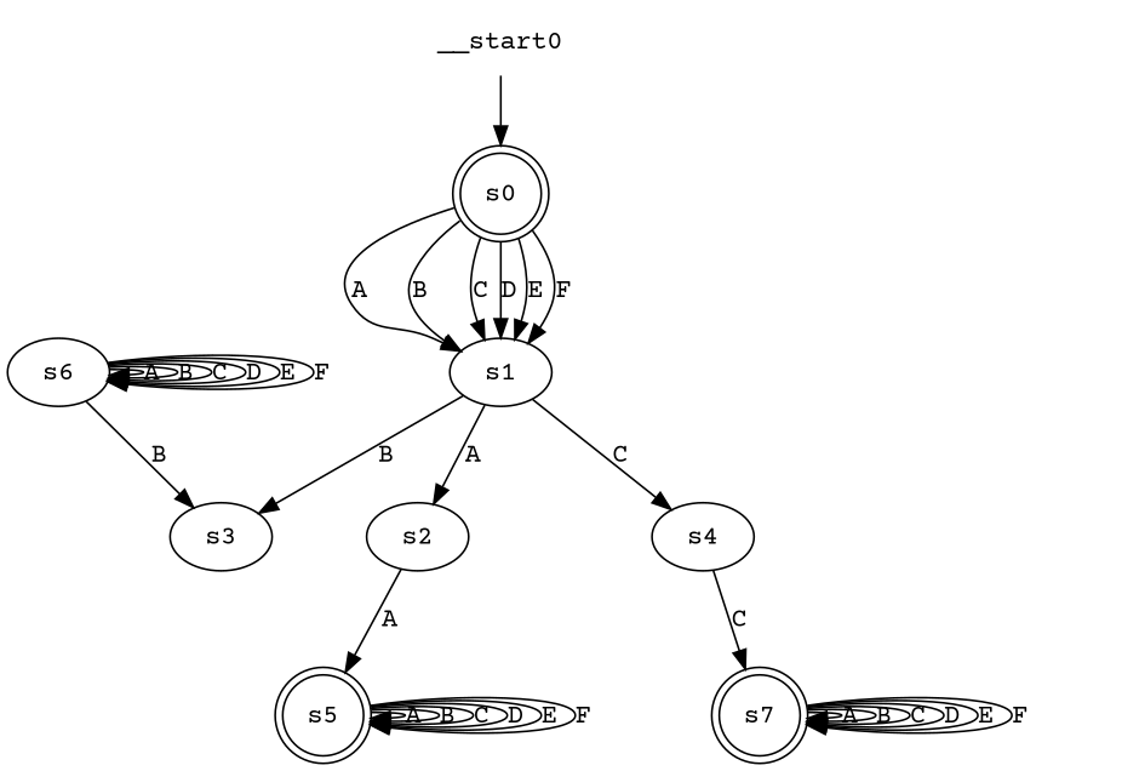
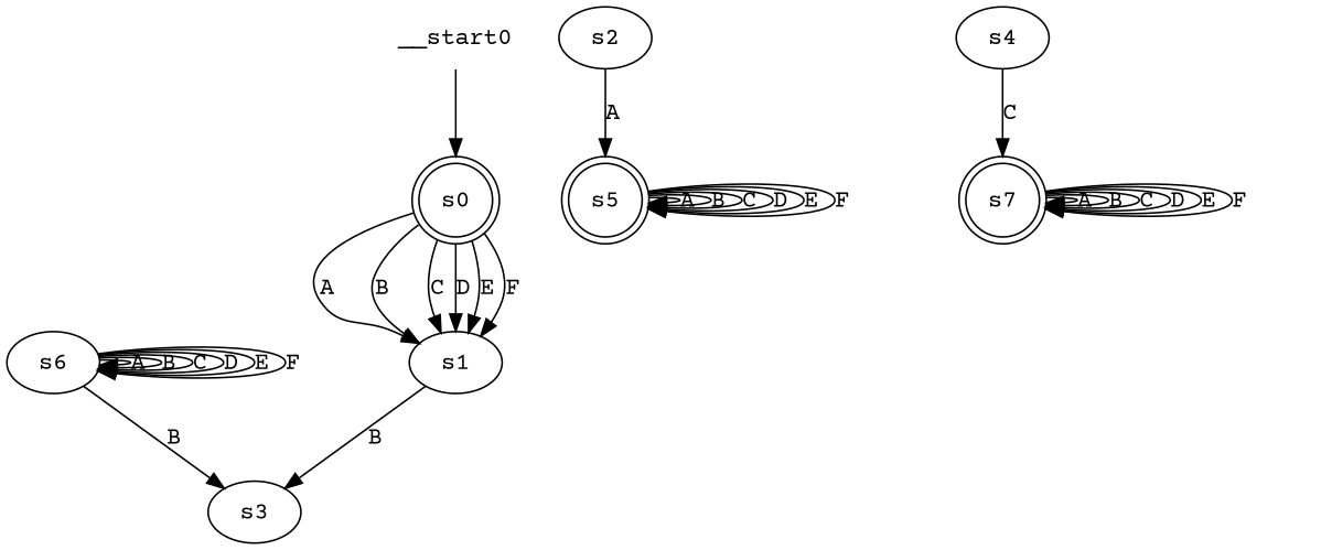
  digraph {
    fontname="Courier Prime"
    node [fontname="Courier Prime"]
    edge [fontname="Courier Prime"]
    n1 [label=s0 shape=doublecircle]
    n2 [label=s1]
    n3 [label=s2]
    n4 [label=s3]
    n5 [label=s4]
    n6 [label=s5 shape=doublecircle]
    n7 [label=s7 shape=doublecircle]
    n8 [label=s6 shape=ellipse]
    __start0 [shape=none]
    n1 -> n2 [label=A]
    n1 -> n2 [label=B]
    n1 -> n2 [label=C]
    n1 -> n2 [label=D]
    n1 -> n2 [label=E]
    n1 -> n2 [label=F]
-   n2 -> n3 [label=A]
    n2 -> n4 [label=B]
-   n2 -> n5 [label=C]
    n3 -> n6 [label=A]
    n5 -> n7 [label=C]
    n6 -> n6 [label=A]
    n6 -> n6 [label=B]
    n6 -> n6 [label=C]
    n6 -> n6 [label=D]
    n6 -> n6 [label=E]
    n6 -> n6 [label=F]
    n7 -> n7 [label=A]
    n7 -> n7 [label=B]
    n7 -> n7 [label=C]
    n7 -> n7 [label=D]
    n7 -> n7 [label=E]
    n7 -> n7 [label=F]
    n8 -> n4 [label=B]
    n8 -> n8 [label=A]
    n8 -> n8 [label=B]
    n8 -> n8 [label=C]
    n8 -> n8 [label=D]
    n8 -> n8 [label=E]
    n8 -> n8 [label=F]
    __start0 -> n1
  }
